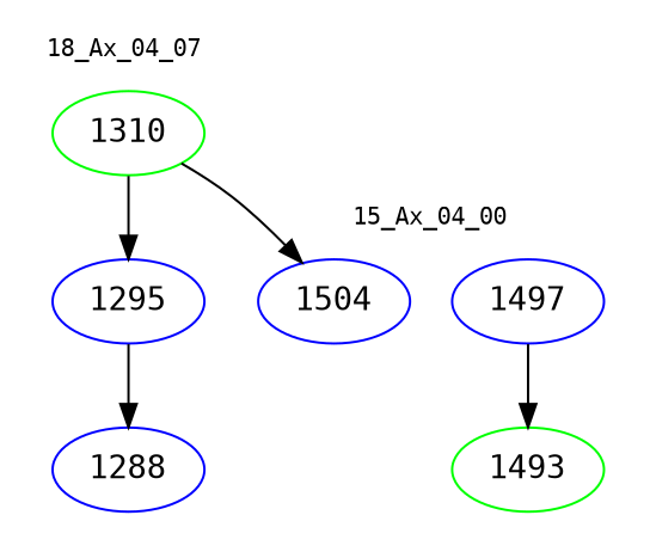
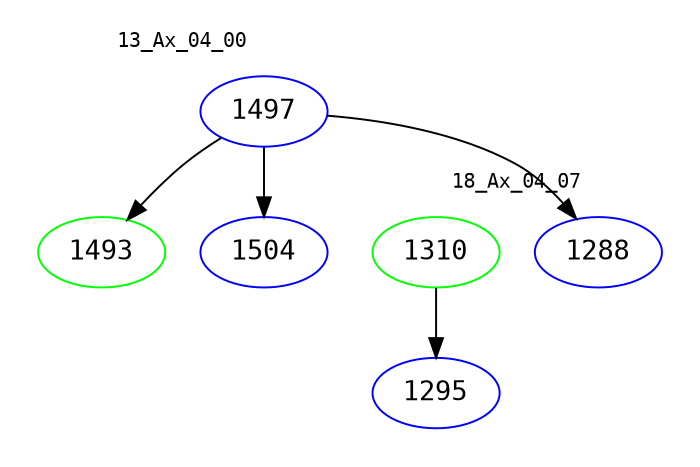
  digraph {
    fontname="DejaVu Sans Mono"
    node [color=blue fontname="DejaVu Sans Mono"]
    edge [color=black fontname="DejaVu Sans Mono"]
    n1 [label=1497]
    n2 [color=green label=1493]
    n3 [label=1504]
    n4 [label=1295]
    n5 [label=1288]
    n6 [color=green label=1310]
    subgraph cluster_1 {
      color=white
      fontsize=10
-     label="15_Ax_04_00"
+     label="13_Ax_04_00"
      n1
      n2
      n3
    }
    subgraph cluster_2 {
      color=white
      fontsize=10
      label="18_Ax_04_07"
      n4
      n5
      n6
    }
    n1 -> n2
-   n6 -> n3
-   n4 -> n5
+   n1 -> n3
+   n1 -> n5
    n6 -> n4
  }
